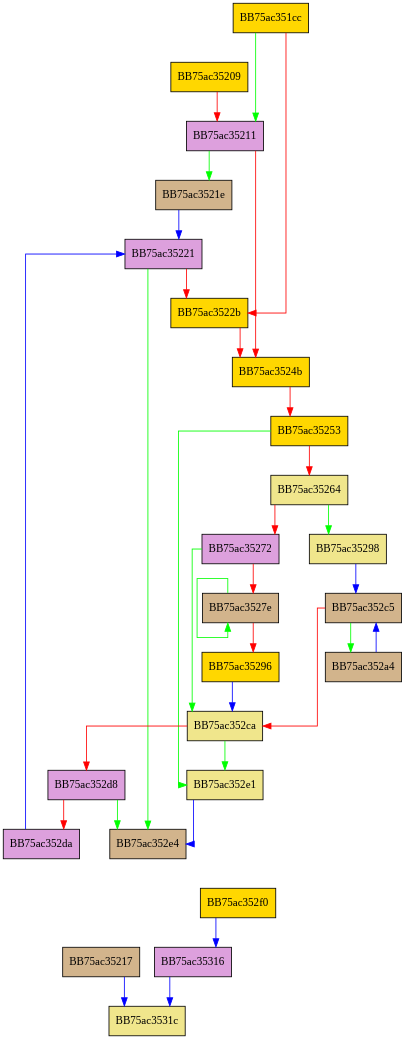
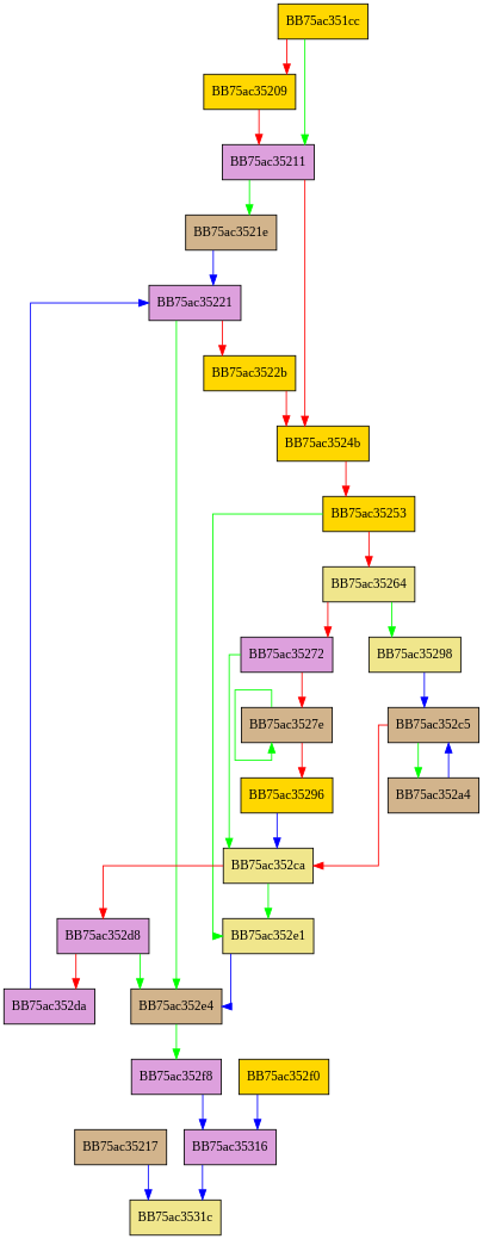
  digraph {
    fontname="Liberation Serif"
    splines=ortho
    node [fillcolor=plum fontname="Liberation Serif" shape=box style=filled]
    edge [color=red fontname="Liberation Serif"]
    BB75ac35211
    BB75ac351cc [fillcolor=gold]
    BB75ac35209 [fillcolor=gold]
    BB75ac3521e [fillcolor=tan]
    BB75ac3524b [fillcolor=gold]
    BB75ac35221
    BB75ac35217 [fillcolor=tan]
    BB75ac3531c [fillcolor=khaki]
    BB75ac352e4 [fillcolor=tan]
    BB75ac3522b [fillcolor=gold]
+   BB75ac352f8
    BB75ac35316
    BB75ac352f0 [fillcolor=gold]
    BB75ac352e1 [fillcolor=khaki]
    BB75ac35253 [fillcolor=gold]
    BB75ac35264 [fillcolor=khaki]
    BB75ac35298 [fillcolor=khaki]
    BB75ac35272
    BB75ac352c5 [fillcolor=tan]
    BB75ac352ca [fillcolor=khaki]
    BB75ac3527e [fillcolor=tan]
    BB75ac352a4 [fillcolor=tan]
    BB75ac352d8
    BB75ac35296 [fillcolor=gold]
    BB75ac352da
    BB75ac35211 -> BB75ac3521e [color=green]
    BB75ac35211 -> BB75ac3524b
    BB75ac351cc -> BB75ac35211 [color=green]
-   BB75ac351cc -> BB75ac3522b
+   BB75ac351cc -> BB75ac35209
    BB75ac35209 -> BB75ac35211
    BB75ac3521e -> BB75ac35221 [color=blue]
    BB75ac3524b -> BB75ac35253
    BB75ac35221 -> BB75ac352e4 [color=green]
    BB75ac35221 -> BB75ac3522b
    BB75ac35217 -> BB75ac3531c [color=blue]
+   BB75ac352e4 -> BB75ac352f8 [color=green]
    BB75ac3522b -> BB75ac3524b
+   BB75ac352f8 -> BB75ac35316 [color=blue]
    BB75ac35316 -> BB75ac3531c [color=blue]
    BB75ac352f0 -> BB75ac35316 [color=blue]
    BB75ac352e1 -> BB75ac352e4 [color=blue]
    BB75ac35253 -> BB75ac352e1 [color=green]
    BB75ac35253 -> BB75ac35264
    BB75ac35264 -> BB75ac35298 [color=green]
    BB75ac35264 -> BB75ac35272
    BB75ac35298 -> BB75ac352c5 [color=blue]
    BB75ac35272 -> BB75ac352ca [color=green]
    BB75ac35272 -> BB75ac3527e
    BB75ac352c5 -> BB75ac352ca
    BB75ac352c5 -> BB75ac352a4 [color=green]
    BB75ac352ca -> BB75ac352e1 [color=green]
    BB75ac352ca -> BB75ac352d8
    BB75ac3527e -> BB75ac3527e [color=green]
    BB75ac3527e -> BB75ac35296
    BB75ac352a4 -> BB75ac352c5 [color=blue]
    BB75ac352d8 -> BB75ac352e4 [color=green]
    BB75ac352d8 -> BB75ac352da
    BB75ac35296 -> BB75ac352ca [color=blue]
    BB75ac352da -> BB75ac35221 [color=blue]
  }
